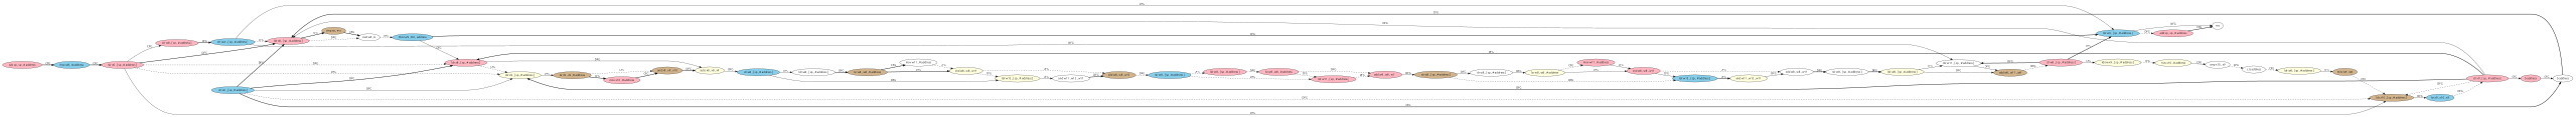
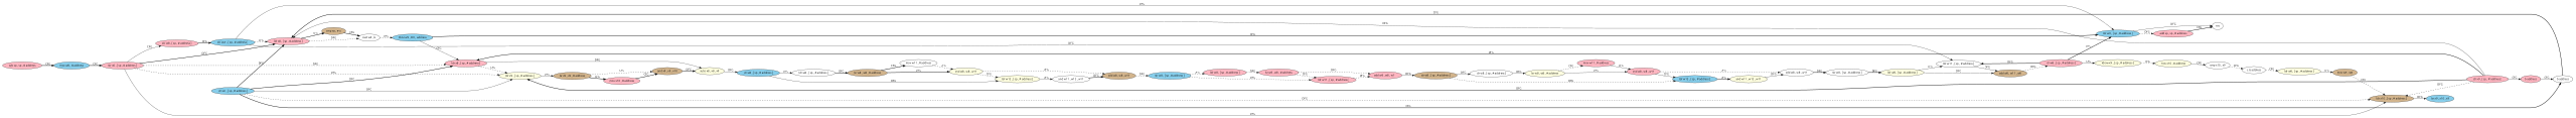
  digraph {
    fontname=Ubuntu
    rankdir=LR
    node [fillcolor=lightpink fontname=Ubuntu style=filled]
    edge [fontname=Ubuntu style=solid]
    n1 [label="sub sp , sp , # address"]
    n2 [fillcolor=skyblue label="mov w8 , # address"]
    n3 [label="str x0 , [ sp , # address ]"]
    n4 [label="str w8 , [ sp , # address ]"]
    n5 [label="ldr x8 , [ sp , # address ]"]
    n6 [label="ldr x8 , [ sp , # address ]"]
    n7 [fillcolor=lightyellow label="ldr x9 , [ sp , # address ]"]
    n8 [fillcolor=tan label="ldr x10 , [ sp , # address ]"]
    n9 [fillcolor=skyblue label="str wzr , [ sp , # address ]"]
    n10 [fillcolor=tan label="cmp x8 , # 0"]
    n11 [fillcolor=white label="cset w9 , ls"]
    n12 [fillcolor=lightyellow label="subs x8 , x8 , x9"]
    n13 [fillcolor=tan label="lsr x9 , x9 , # address"]
    n14 [fillcolor=skyblue label="lsr x9 , x10 , x9"]
    n15 [fillcolor=skyblue label="ldr w0 , [ sp , # address ]"]
    n16 [fillcolor=white label="ldr w11 , [ sp , # address ]"]
    n17 [label="add sp , sp , # address"]
    n18 [fillcolor=white label=ret]
    n19 [fillcolor=tan label="add w8 , w11 , w8"]
    n20 [fillcolor=skyblue label="tbnz w9 , # 0 , address"]
    n21 [fillcolor=skyblue label="str w8 , [ sp , # address ]"]
    n22 [label="mov x10 , # address"]
    n23 [fillcolor=tan label="and x9 , x9 , x10"]
    n24 [fillcolor=white label="ldr w8 , [ sp , # address ]"]
    n25 [fillcolor=lightyellow label="ldr w12 , [ sp , # address ]"]
    n26 [fillcolor=tan label="lsr w8 , w8 , # address"]
    n27 [fillcolor=white label="and w11 , w12 , w11"]
    n28 [fillcolor=white label="mov w11 , # address"]
    n29 [fillcolor=lightyellow label="and w8 , w8 , w11"]
    n30 [fillcolor=tan label="add w8 , w8 , w11"]
    n31 [fillcolor=skyblue label="str w8 , [ sp , # address ]"]
    n32 [label="ldr w8 , [ sp , # address ]"]
    n33 [label="ldr w11 , [ sp , # address ]"]
    n34 [label="lsr w8 , w8 , # address"]
    n35 [label="add w8 , w8 , w11"]
    n36 [fillcolor=tan label="str w8 , [ sp , # address ]"]
    n37 [fillcolor=white label="ldr w8 , [ sp , # address ]"]
    n38 [fillcolor=skyblue label="ldr w12 , [ sp , # address ]"]
    n39 [fillcolor=lightyellow label="lsr w8 , w8 , # address"]
    n40 [fillcolor=lightyellow label="and w11 , w12 , w11"]
    n41 [label="mov w11 , # address"]
    n42 [label="and w8 , w8 , w11"]
    n43 [fillcolor=white label="add w8 , w8 , w11"]
    n44 [fillcolor=white label="str w8 , [ sp , # address ]"]
    n45 [fillcolor=lightyellow label="ldr w8 , [ sp , # address ]"]
    n46 [label="str w8 , [ sp , # address ]"]
    n47 [fillcolor=lightyellow label="ldrsw x9 , [ sp , # address ]"]
    n48 [fillcolor=lightyellow label="mov x10 , # address"]
    n49 [fillcolor=white label="cmp x10 , x9"]
    n50 [fillcolor=white label="b.ls address"]
    n51 [fillcolor=lightyellow label="ldr w8 , [ sp , # address ]"]
    n52 [fillcolor=skyblue label="str xzr , [ sp , # address ]"]
    n53 [fillcolor=white label="b address"]
    n54 [fillcolor=tan label="mov w9 , w8"]
    n55 [label="str x9 , [ sp , # address ]"]
    n56 [label="b address"]
    n1 -> n2 [label=CFG style=bold]
    n2 -> n3 [label=CFG style=bold]
    n3 -> n4 [label=CFG]
    n3 -> n5 [label=DFG style=bold]
    n3 -> n6 [label=DFG style=dashed]
    n3 -> n7 [label=DFG style=dashed]
    n3 -> n8 [label=DFG]
    n4 -> n9 [label=CFG style=bold]
    n5 -> n10 [label=CFG style=bold]
    n5 -> n11 [label=DFG style=dashed]
    n6 -> n7 [label=CFG style=dashed]
    n6 -> n12 [label=DFG]
    n7 -> n13 [label=DFG]
    n8 -> n14 [label=DFG]
    n9 -> n5 [label=CFG style=dashed]
    n9 -> n15 [label=DFG]
    n9 -> n16 [label=DFG]
    n10 -> n11 [label=CFG style=bold]
    n11 -> n20 [label=DFG style=dashed]
    n12 -> n21 [label=DFG]
    n13 -> n22 [label=CFG style=bold]
    n13 -> n23 [label=CFG style=dashed]
-   n14 -> n55 [label=DFG style=dashed]
    n15 -> n17 [label=DFG style=dashed]
    n15 -> n18 [label=DFG]
    n16 -> n19 [label=DFG]
    n17 -> n18 [label=CFG style=bold]
    n19 -> n46 [label=DFG style=dashed]
    n20 -> n6 [label=CFG]
    n20 -> n15 [label=CFG style=bold]
    n21 -> n24 [label=DFG]
    n21 -> n25 [label=DFG]
    n22 -> n23 [label=CFG style=bold]
    n23 -> n12 [label=DFG style=bold]
    n24 -> n26 [label=DFG style=bold]
    n25 -> n27 [label=DFG]
    n26 -> n28 [label=CFG style=bold]
    n26 -> n29 [label=DFG style=bold]
    n27 -> n30 [label=DFG style=bold]
    n28 -> n29 [label=CFG style=dashed]
    n29 -> n25 [label=CFG style=dashed]
    n29 -> n30 [label=DFG style=dashed]
    n30 -> n31 [label=DFG style=dashed]
    n31 -> n32 [label=DFG style=dashed]
    n31 -> n33 [label=DFG style=dashed]
    n32 -> n34 [label=DFG style=dashed]
    n33 -> n35 [label=DFG style=dashed]
    n34 -> n33 [label=CFG style=dashed]
    n34 -> n35 [label=DFG style=dashed]
    n35 -> n36 [label=DFG]
    n36 -> n37 [label=DFG]
    n36 -> n38 [label=DFG style=dashed]
    n37 -> n39 [label=DFG]
    n38 -> n40 [label=DFG style=bold]
    n39 -> n41 [label=CFG style=dashed]
    n39 -> n42 [label=DFG]
    n40 -> n43 [label=DFG]
    n41 -> n42 [label=CFG]
    n42 -> n38 [label=CFG]
    n42 -> n43 [label=DFG style=dashed]
    n43 -> n44 [label=DFG style=bold]
    n44 -> n45 [label=DFG style=bold]
    n45 -> n16 [label=CFG]
    n45 -> n19 [label=DFG]
    n46 -> n15 [label=DFG style=bold]
    n46 -> n16 [label=DFG style=bold]
    n46 -> n47 [label=CFG]
    n47 -> n48 [label=CFG style=dashed]
    n48 -> n49 [label=CFG]
    n49 -> n50 [label=CFG style=dashed]
    n50 -> n51 [label=CFG style=dashed]
    n51 -> n54 [label=CFG]
    n52 -> n5 [label=DFG style=bold]
    n52 -> n6 [label=DFG style=bold]
    n52 -> n7 [label=DFG]
    n52 -> n8 [label=DFG style=dashed]
    n52 -> n53 [label=CFG style=bold]
    n53 -> n5 [label=CFG style=bold]
    n54 -> n8 [label=CFG style=dashed]
    n55 -> n5 [label=DFG]
    n55 -> n6 [label=DFG style=bold]
    n55 -> n7 [label=DFG style=bold]
    n55 -> n8 [label=DFG style=dashed]
    n55 -> n56 [label=CFG]
    n56 -> n53 [label=CFG]
  }
